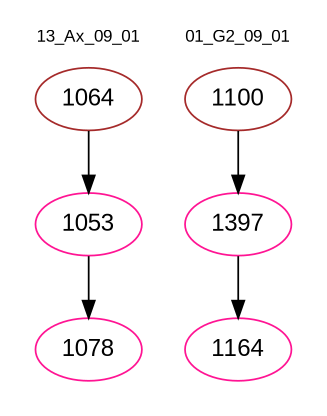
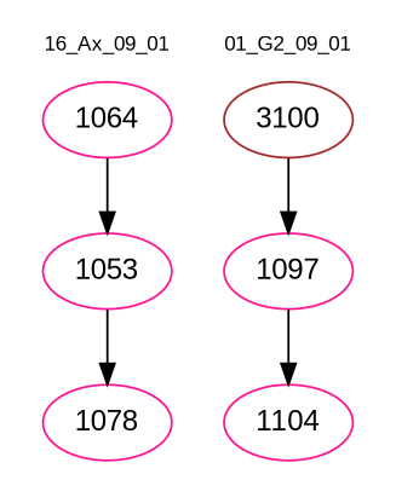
  digraph {
    fontname="Liberation Sans"
    node [color=deeppink fontname="Liberation Sans"]
    edge [color=black fontname="Liberation Sans"]
-   n1 [color=brown label=1064]
+   n1 [label=1064]
    n2 [label=1053]
    n3 [label=1078]
-   n4 [color=brown label=1100]
-   n5 [label=1397]
-   n6 [label=1164]
+   n4 [color=brown label=3100]
+   n5 [label=1097]
+   n6 [label=1104]
    subgraph cluster_1 {
      color=white
      fontsize=10
-     label="13_Ax_09_01"
+     label="16_Ax_09_01"
      n1
      n2
      n3
    }
    subgraph cluster_2 {
      color=white
      fontsize=10
      label="01_G2_09_01"
      n4
      n5
      n6
    }
    n1 -> n2
    n2 -> n3
    n4 -> n5
    n5 -> n6
  }
